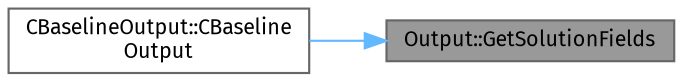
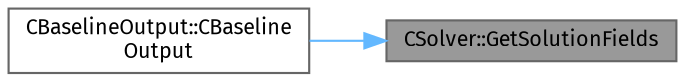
  digraph {
    rankdir=RL
    fontname="Fira Sans"
    node [fontname="Fira Sans" fontsize=10 shape=box style=filled]
-   n1 [color=gray40 fillcolor=grey60 fontcolor=black height=0.2 label="Output::GetSolutionFields" width=0.4]
+   n1 [color=gray40 fillcolor=grey60 fontcolor=black height=0.2 label="CSolver::GetSolutionFields" width=0.4]
    n2 [color=grey40 fillcolor=white height=0.2 label="CBaselineOutput::CBaseline\lOutput" width=0.4]
    n1 -> n2 [color=steelblue1 dir=back fontname="Fira Sans" fontsize=10 labelfontname=Helvetica labelfontsize=10 style=solid]
  }
